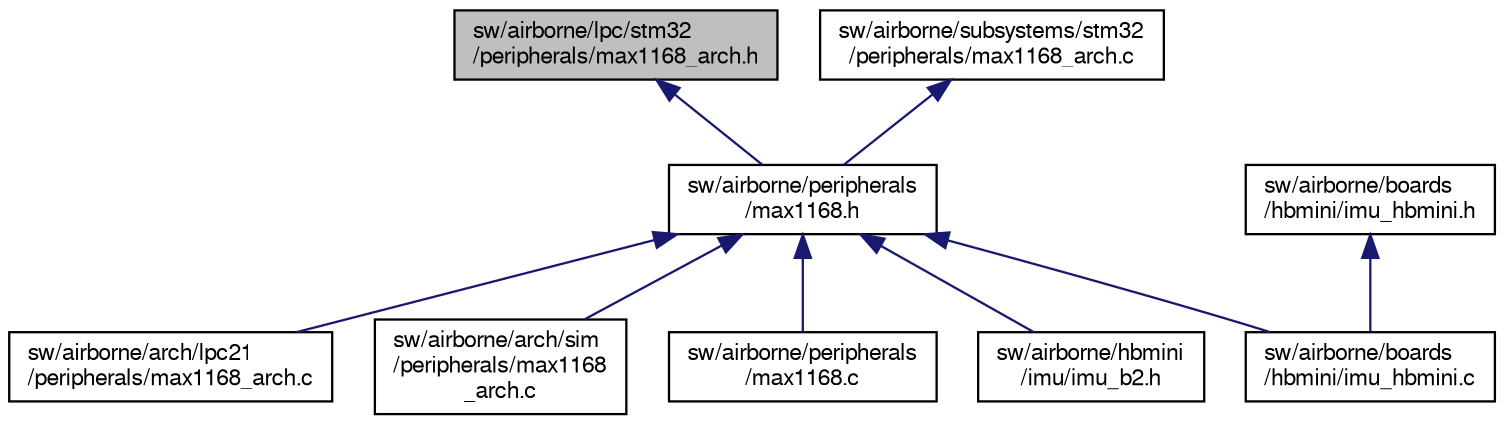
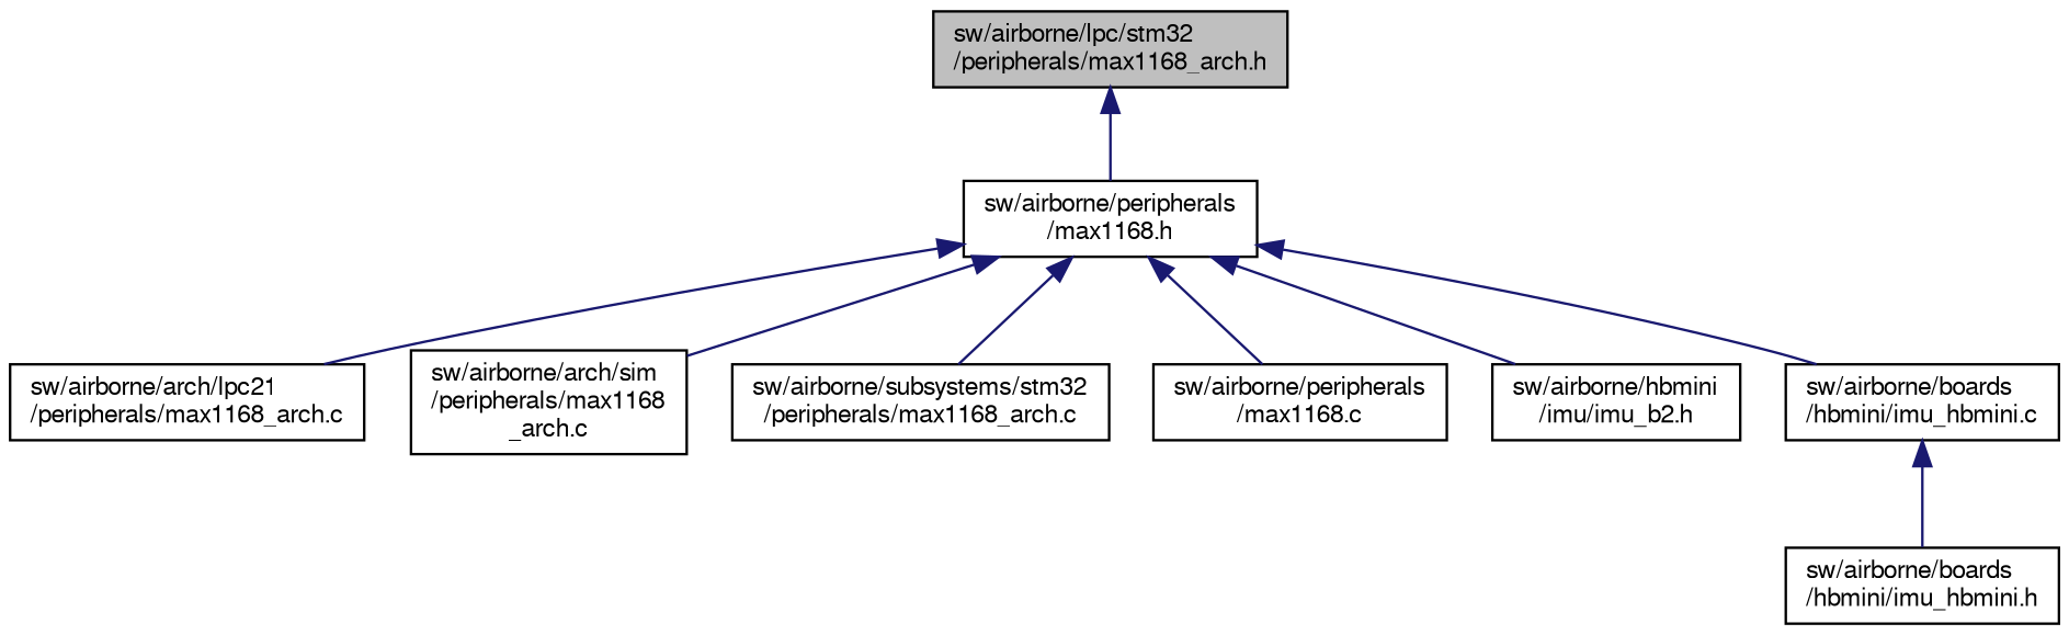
  digraph {
    node [color=black fillcolor=white fontname=FreeSans fontsize=10 shape=record style=filled]
    edge [color=midnightblue dir=back fontname=FreeSans fontsize=10 labelfontname=FreeSans labelfontsize=10 style=solid]
    n1 [fillcolor=grey75 fontcolor=black height=0.2 label="sw/airborne/lpc/stm32\l/peripherals/max1168_arch.h" width=0.4]
    n2 [height=0.2 label="sw/airborne/peripherals\l/max1168.h" width=0.4]
    n3 [height=0.2 label="sw/airborne/arch/lpc21\l/peripherals/max1168_arch.c" width=0.4]
    n4 [height=0.2 label="sw/airborne/arch/sim\l/peripherals/max1168\l_arch.c" width=0.4]
    n5 [height=0.2 label="sw/airborne/subsystems/stm32\l/peripherals/max1168_arch.c" width=0.4]
    n6 [height=0.2 label="sw/airborne/peripherals\l/max1168.c" width=0.4]
    n7 [height=0.2 label="sw/airborne/hbmini\l/imu/imu_b2.h" width=0.4]
    n8 [height=0.2 label="sw/airborne/boards\l/hbmini/imu_hbmini.c" width=0.4]
    n9 [height=0.2 label="sw/airborne/boards\l/hbmini/imu_hbmini.h" width=0.4]
    n1 -> n2
    n2 -> n3
    n2 -> n4
-   n5 -> n2
+   n2 -> n5
    n2 -> n6
    n2 -> n7
    n2 -> n8
-   n9 -> n8
+   n8 -> n9
  }
